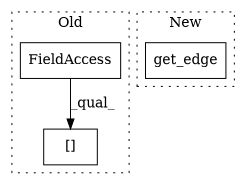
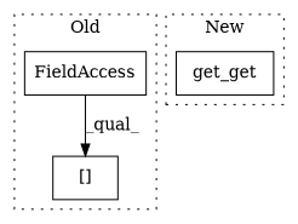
  digraph {
    node [shape=box]
    n1 [a=2 l="25,1" label="[]" s="7850,7880"]
    n2 [a=22 l=24 label=FieldAccess s=7850]
-   n3 [a=32 l="9,1" label=get_edge s="7448,7462"]
+   n3 [a=32 l="9,1" label=get_get s="7448,7462"]
    subgraph cluster_1 {
      label=Old
      style=dotted
      n1
      n2
    }
    subgraph cluster_2 {
      label=New
      style=dotted
      n3
    }
    n2 -> n1 [label=_qual_]
  }
